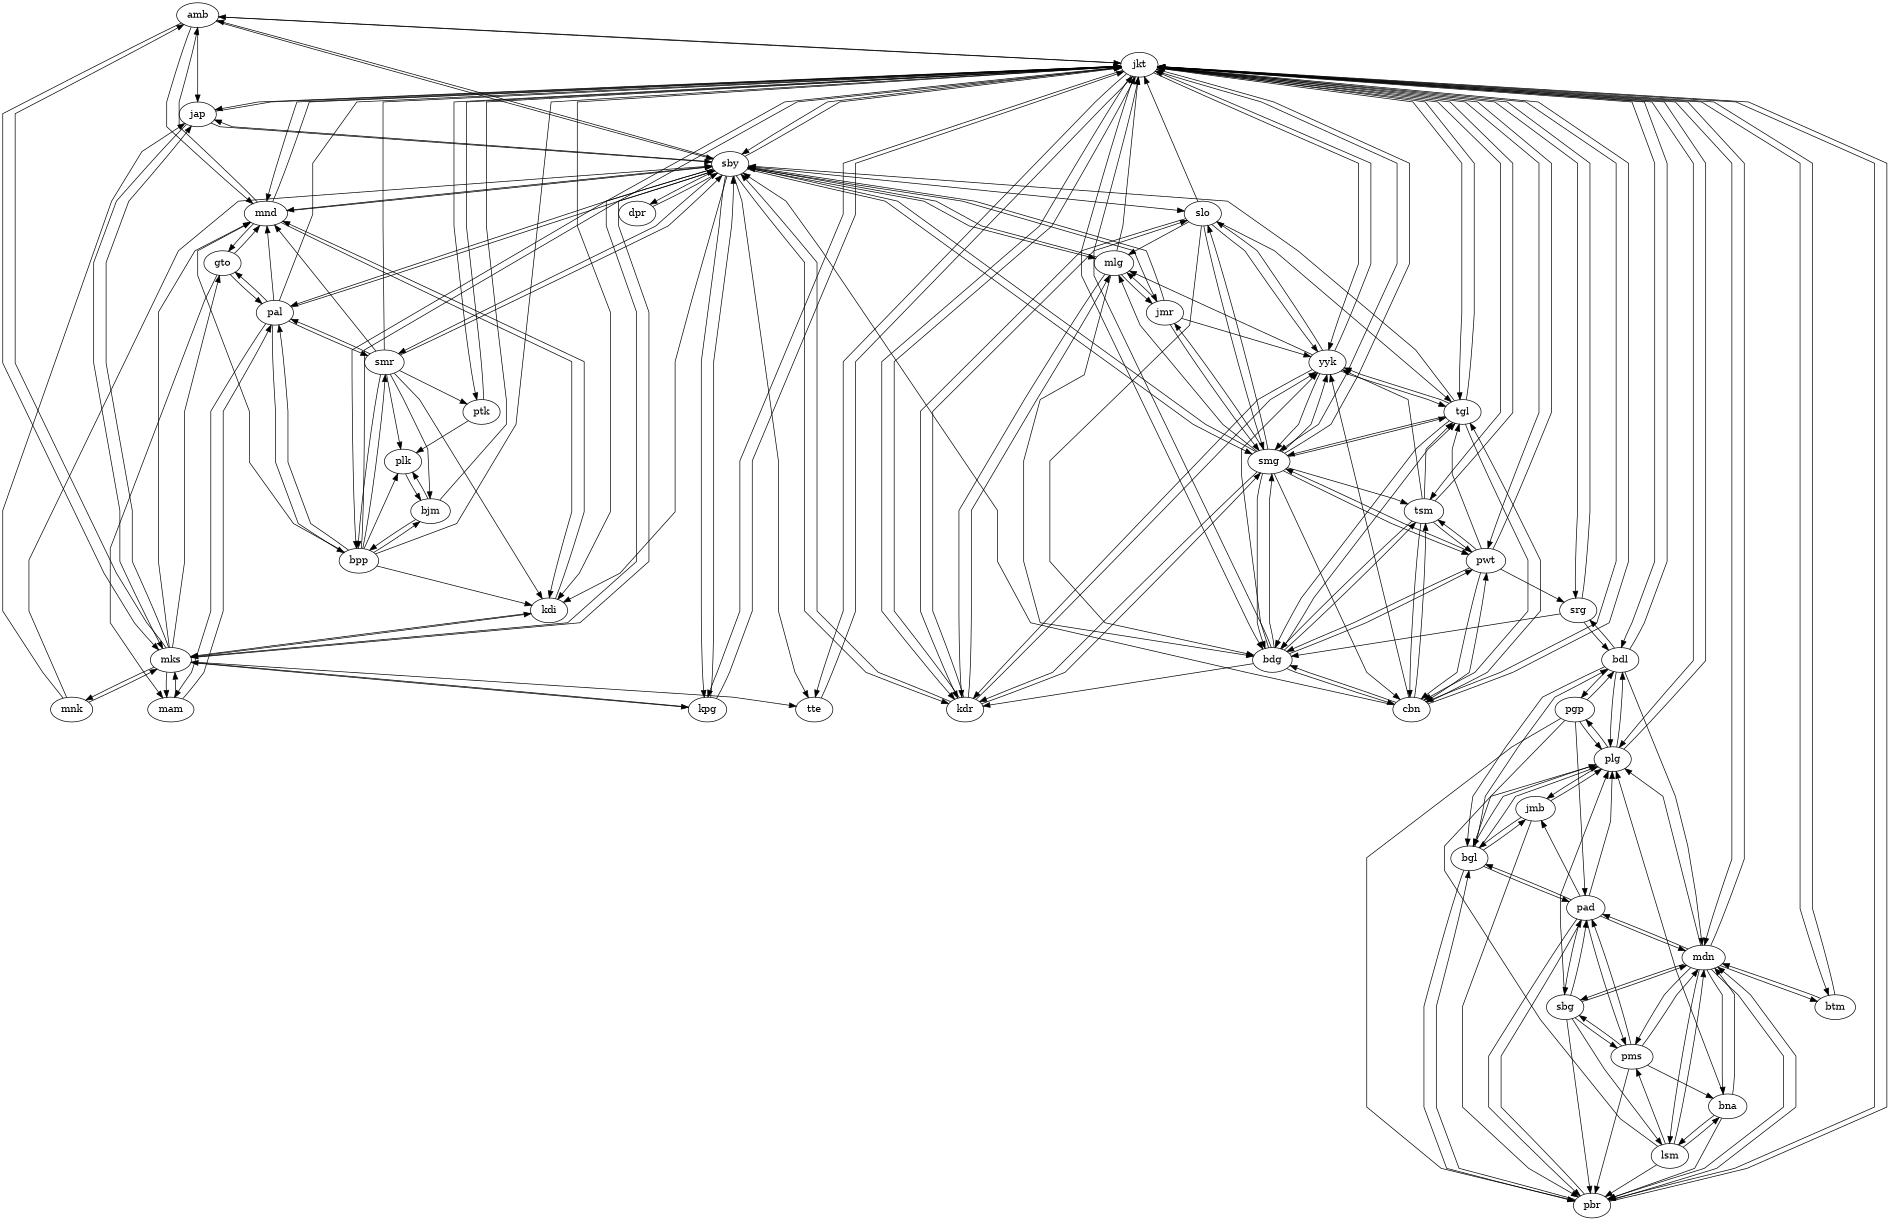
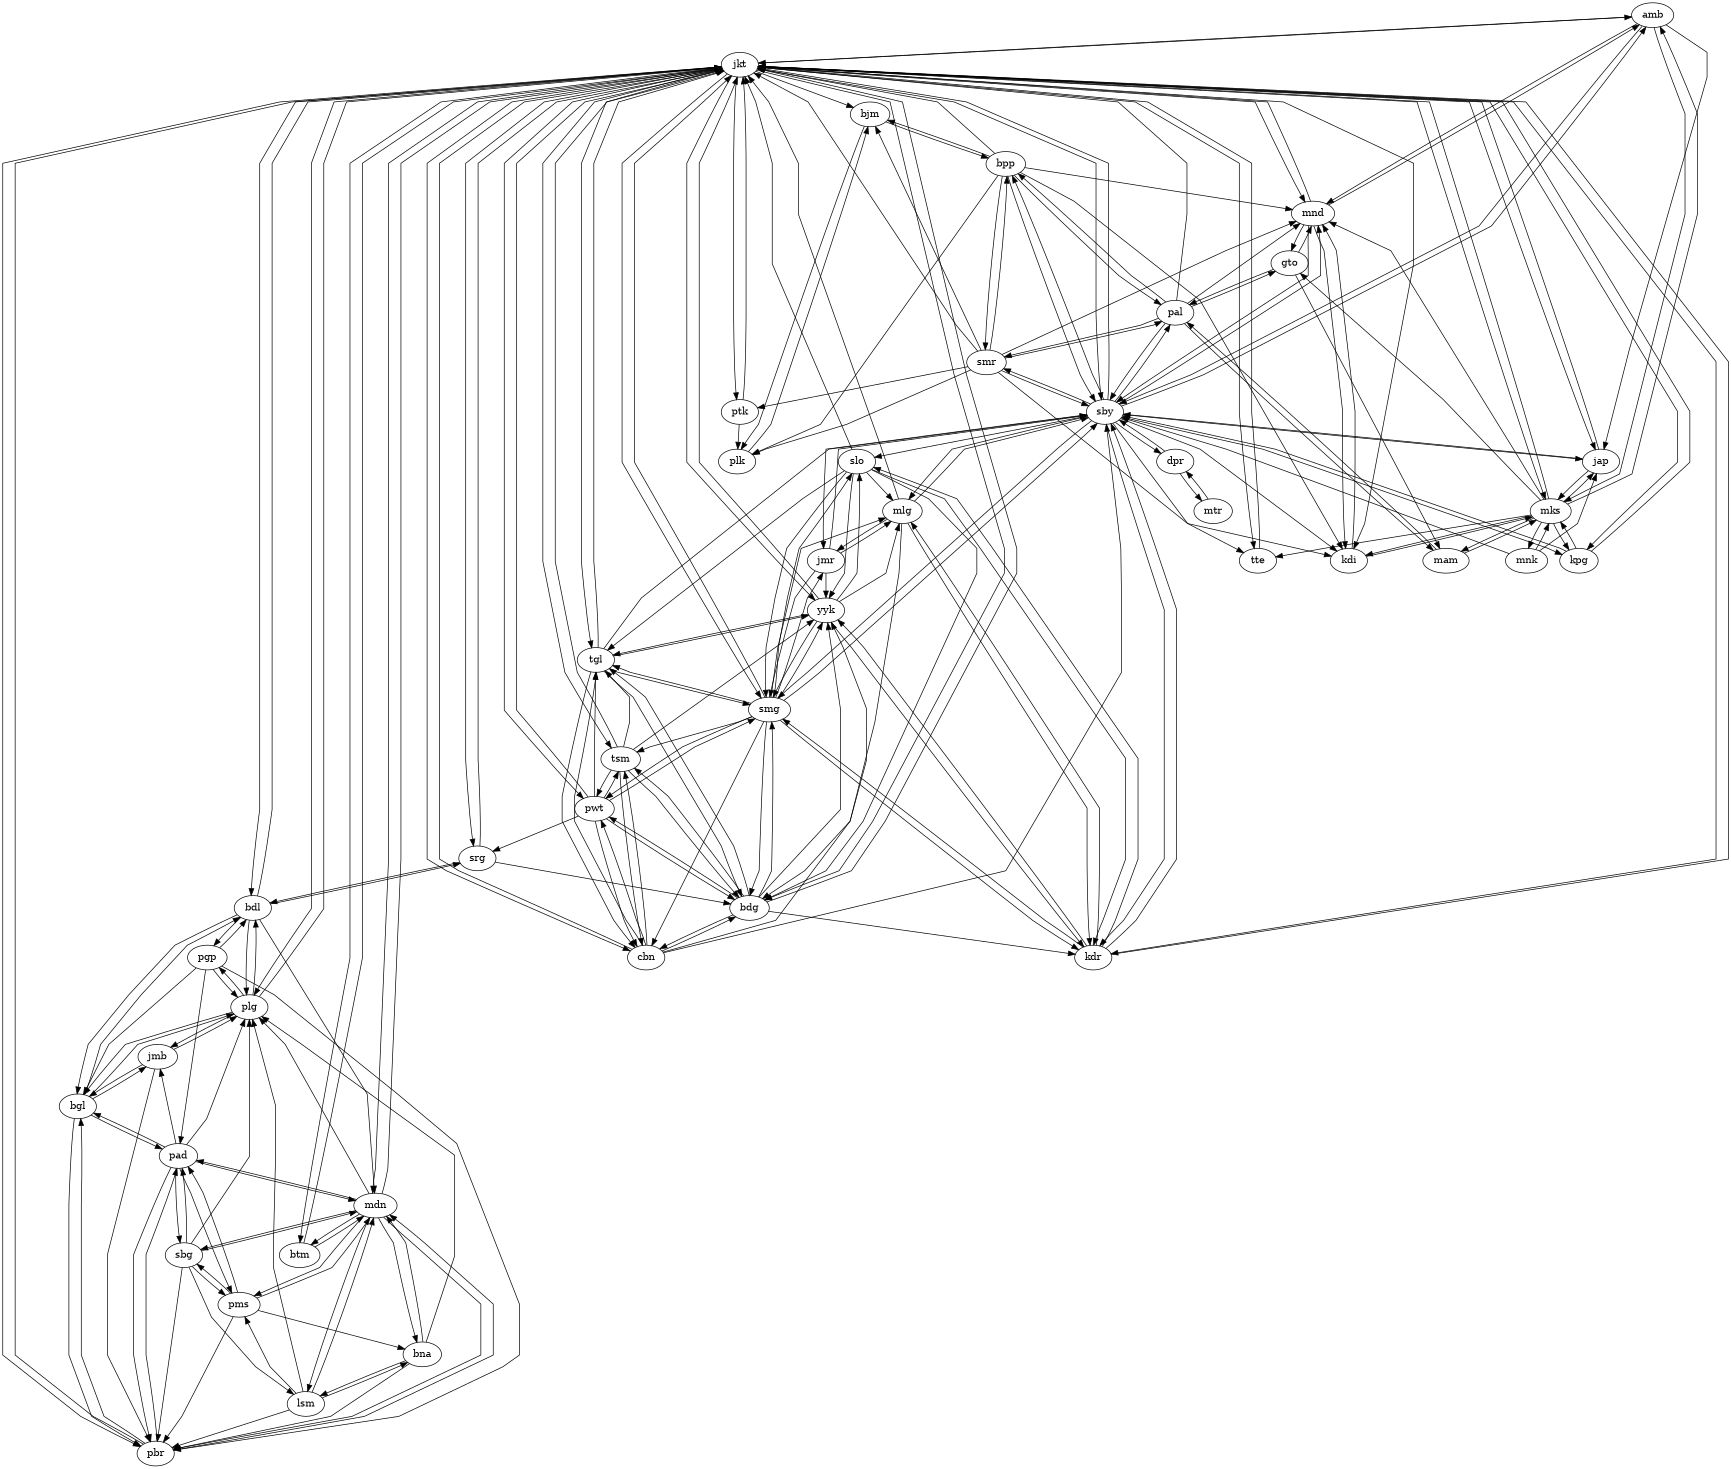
  digraph {
    splines=polyline
    amb
    jkt
    jap
    mks
    mnd
    sby
    kdi
    mdn
    plg
    pbr
    bdg
    cbn
    kdr
    pwt
    smg
    tsm
    tgl
    yyk
    btm
    bdl
    kpg
    ptk
    srg
    tte
    gto
    mam
    mnk
    bpp
    pal
    smr
    dpr
    jmr
    mlg
    slo
    bjm
    plk
    bna
    lsm
    pms
    pad
    sbg
    bgl
    jmb
    pgp
+   mtr
    amb -> jkt
    amb -> jap
    amb -> mks
    amb -> mnd
    amb -> sby
    jkt -> amb
    jkt -> jap
    jkt -> mks
    jkt -> mnd
    jkt -> sby
    jkt -> kdi
    jkt -> mdn
    jkt -> plg
    jkt -> pbr
    jkt -> bdg
    jkt -> cbn
    jkt -> kdr
    jkt -> pwt
    jkt -> smg
    jkt -> tsm
    jkt -> tgl
    jkt -> yyk
    jkt -> btm
    jkt -> bdl
    jkt -> kpg
    jkt -> ptk
    jkt -> srg
    jkt -> tte
    jap -> jkt
    jap -> mks
    jap -> sby
    mks -> amb
    mks -> jkt
    mks -> jap
    mks -> mnd
    mks -> kdi
    mks -> kpg
    mks -> tte
    mks -> gto
    mks -> mam
    mks -> mnk
    mnd -> amb
    mnd -> jkt
    mnd -> sby
    mnd -> kdi
    mnd -> gto
    sby -> amb
    sby -> jkt
    sby -> jap
    sby -> mnd
    sby -> kdi
    sby -> kdr
    sby -> smg
    sby -> kpg
    sby -> tte
    sby -> bpp
    sby -> pal
    sby -> smr
    sby -> dpr
    sby -> jmr
    sby -> mlg
    sby -> slo
    kdi -> mks
    kdi -> mnd
    mdn -> jkt
    mdn -> plg
    mdn -> pbr
    mdn -> btm
    mdn -> bna
    mdn -> lsm
    mdn -> pms
    mdn -> pad
    mdn -> sbg
    plg -> jkt
    plg -> bdl
    plg -> bgl
    plg -> jmb
    plg -> pgp
    pbr -> jkt
    pbr -> mdn
    pbr -> pad
    pbr -> bgl
    bdg -> jkt
    bdg -> cbn
    bdg -> kdr
    bdg -> pwt
    bdg -> smg
    bdg -> tsm
    bdg -> tgl
    bdg -> yyk
    cbn -> jkt
    cbn -> sby
    cbn -> bdg
    cbn -> pwt
    cbn -> tsm
    cbn -> tgl
    cbn -> yyk
    kdr -> jkt
    kdr -> sby
    kdr -> smg
    kdr -> yyk
    kdr -> mlg
    kdr -> slo
    pwt -> jkt
    pwt -> bdg
    pwt -> cbn
    pwt -> smg
    pwt -> tsm
    pwt -> tgl
    pwt -> srg
    smg -> jkt
    smg -> sby
    smg -> bdg
    smg -> cbn
    smg -> kdr
    smg -> pwt
    smg -> tsm
    smg -> tgl
    smg -> yyk
    smg -> jmr
    smg -> mlg
    smg -> slo
    tsm -> jkt
    tsm -> bdg
    tsm -> cbn
    tsm -> pwt
    tsm -> tgl
    tsm -> yyk
    tgl -> jkt
    tgl -> sby
    tgl -> bdg
    tgl -> cbn
    tgl -> smg
    tgl -> yyk
    yyk -> jkt
    yyk -> kdr
    yyk -> smg
    yyk -> tgl
    yyk -> mlg
    yyk -> slo
    btm -> jkt
    btm -> mdn
    bdl -> jkt
    bdl -> mdn
    bdl -> plg
    bdl -> srg
    bdl -> bgl
    bdl -> pgp
    kpg -> jkt
    kpg -> mks
    kpg -> sby
    ptk -> jkt
    ptk -> plk
    srg -> jkt
    srg -> bdg
    srg -> bdl
    tte -> jkt
    gto -> mnd
    gto -> mam
    gto -> pal
    mam -> mks
    mam -> pal
    mnk -> jap
    mnk -> mks
    mnk -> sby
    bpp -> jkt
    bpp -> mnd
    bpp -> sby
    bpp -> kdi
    bpp -> pal
    bpp -> smr
    bpp -> bjm
    bpp -> plk
    pal -> jkt
    pal -> mnd
    pal -> sby
    pal -> gto
    pal -> mam
    pal -> bpp
    pal -> smr
    smr -> jkt
    smr -> mnd
    smr -> sby
    smr -> kdi
    smr -> ptk
    smr -> bpp
    smr -> pal
    smr -> bjm
    smr -> plk
    dpr -> sby
+   dpr -> mtr
    jmr -> sby
    jmr -> smg
    jmr -> yyk
    jmr -> mlg
    mlg -> jkt
    mlg -> sby
    mlg -> bdg
    mlg -> kdr
    mlg -> jmr
    slo -> jkt
    slo -> bdg
    slo -> kdr
    slo -> smg
    slo -> tgl
    slo -> yyk
    slo -> mlg
-   bjm -> jkt
+   jkt -> bjm
    bjm -> bpp
    bjm -> plk
    plk -> bjm
    bna -> mdn
    bna -> plg
    bna -> pbr
    bna -> lsm
    lsm -> mdn
    lsm -> plg
    lsm -> pbr
    lsm -> bna
    lsm -> pms
    pms -> mdn
    pms -> pbr
    pms -> bna
    pms -> pad
    pms -> sbg
    pad -> mdn
    pad -> plg
    pad -> pbr
    pad -> pms
    pad -> sbg
    pad -> bgl
    pad -> jmb
    sbg -> mdn
    sbg -> plg
    sbg -> pbr
    sbg -> lsm
    sbg -> pms
    sbg -> pad
    bgl -> plg
    bgl -> pbr
    bgl -> bdl
    bgl -> pad
    bgl -> jmb
    jmb -> plg
    jmb -> pbr
    jmb -> bgl
    pgp -> plg
    pgp -> pbr
    pgp -> bdl
    pgp -> pad
    pgp -> bgl
+   mtr -> dpr
  }
